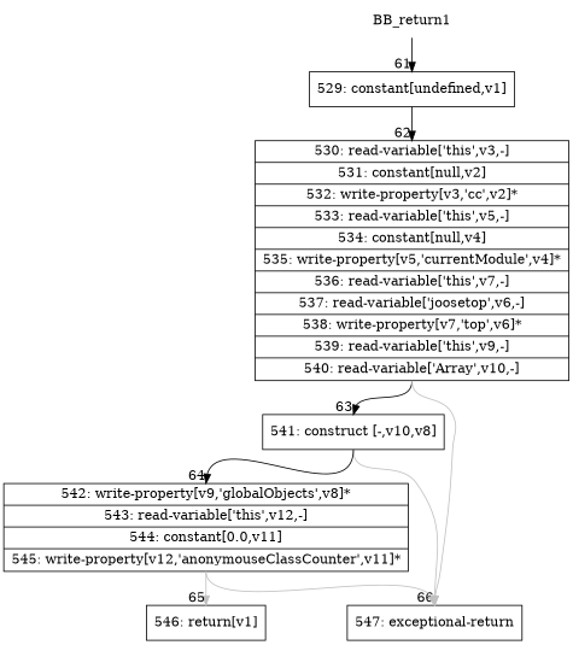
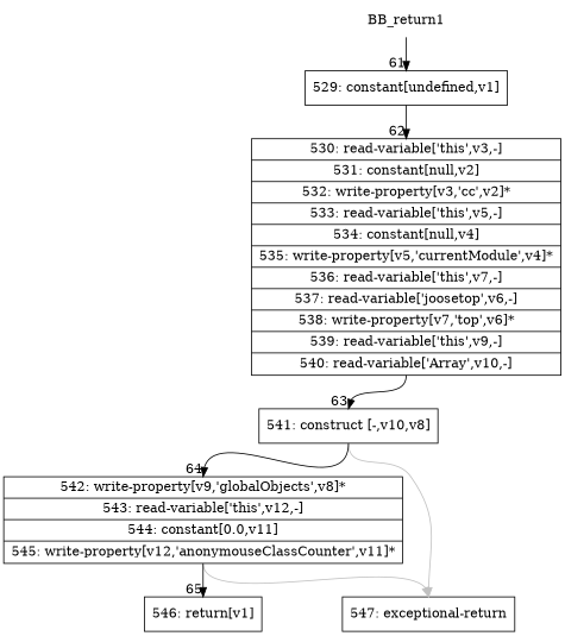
  digraph {
    rankdir=TD
    node [shape=record]
    edge [headport=n tailport=s]
    n1 [label=BB_return1 shape=none]
    n2 [label="{529: constant[undefined,v1]}"]
    n3 [label="{530: read-variable['this',v3,-]|531: constant[null,v2]|532: write-property[v3,'cc',v2]*|533: read-variable['this',v5,-]|534: constant[null,v4]|535: write-property[v5,'currentModule',v4]*|536: read-variable['this',v7,-]|537: read-variable['joosetop',v6,-]|538: write-property[v7,'top',v6]*|539: read-variable['this',v9,-]|540: read-variable['Array',v10,-]}"]
    n4 [label="{541: construct [-,v10,v8]}"]
    n5 [label="{547: exceptional-return}"]
    n6 [label="{542: write-property[v9,'globalObjects',v8]*|543: read-variable['this',v12,-]|544: constant[0.0,v11]|545: write-property[v12,'anonymouseClassCounter',v11]*}"]
    n7 [label="{546: return[v1]}"]
    n1 -> n2 [headlabel="    61"]
    n2 -> n3 [headlabel="      62"]
    n3 -> n4 [headlabel="      63"]
-   n3 -> n5 [color=gray headlabel="      66"]
    n4 -> n5 [color=gray]
    n4 -> n6 [headlabel="      64"]
    n6 -> n5 [color=gray]
-   n6 -> n7 [headlabel="      65" color=gray]
+   n6 -> n7 [headlabel="      65"]
  }
